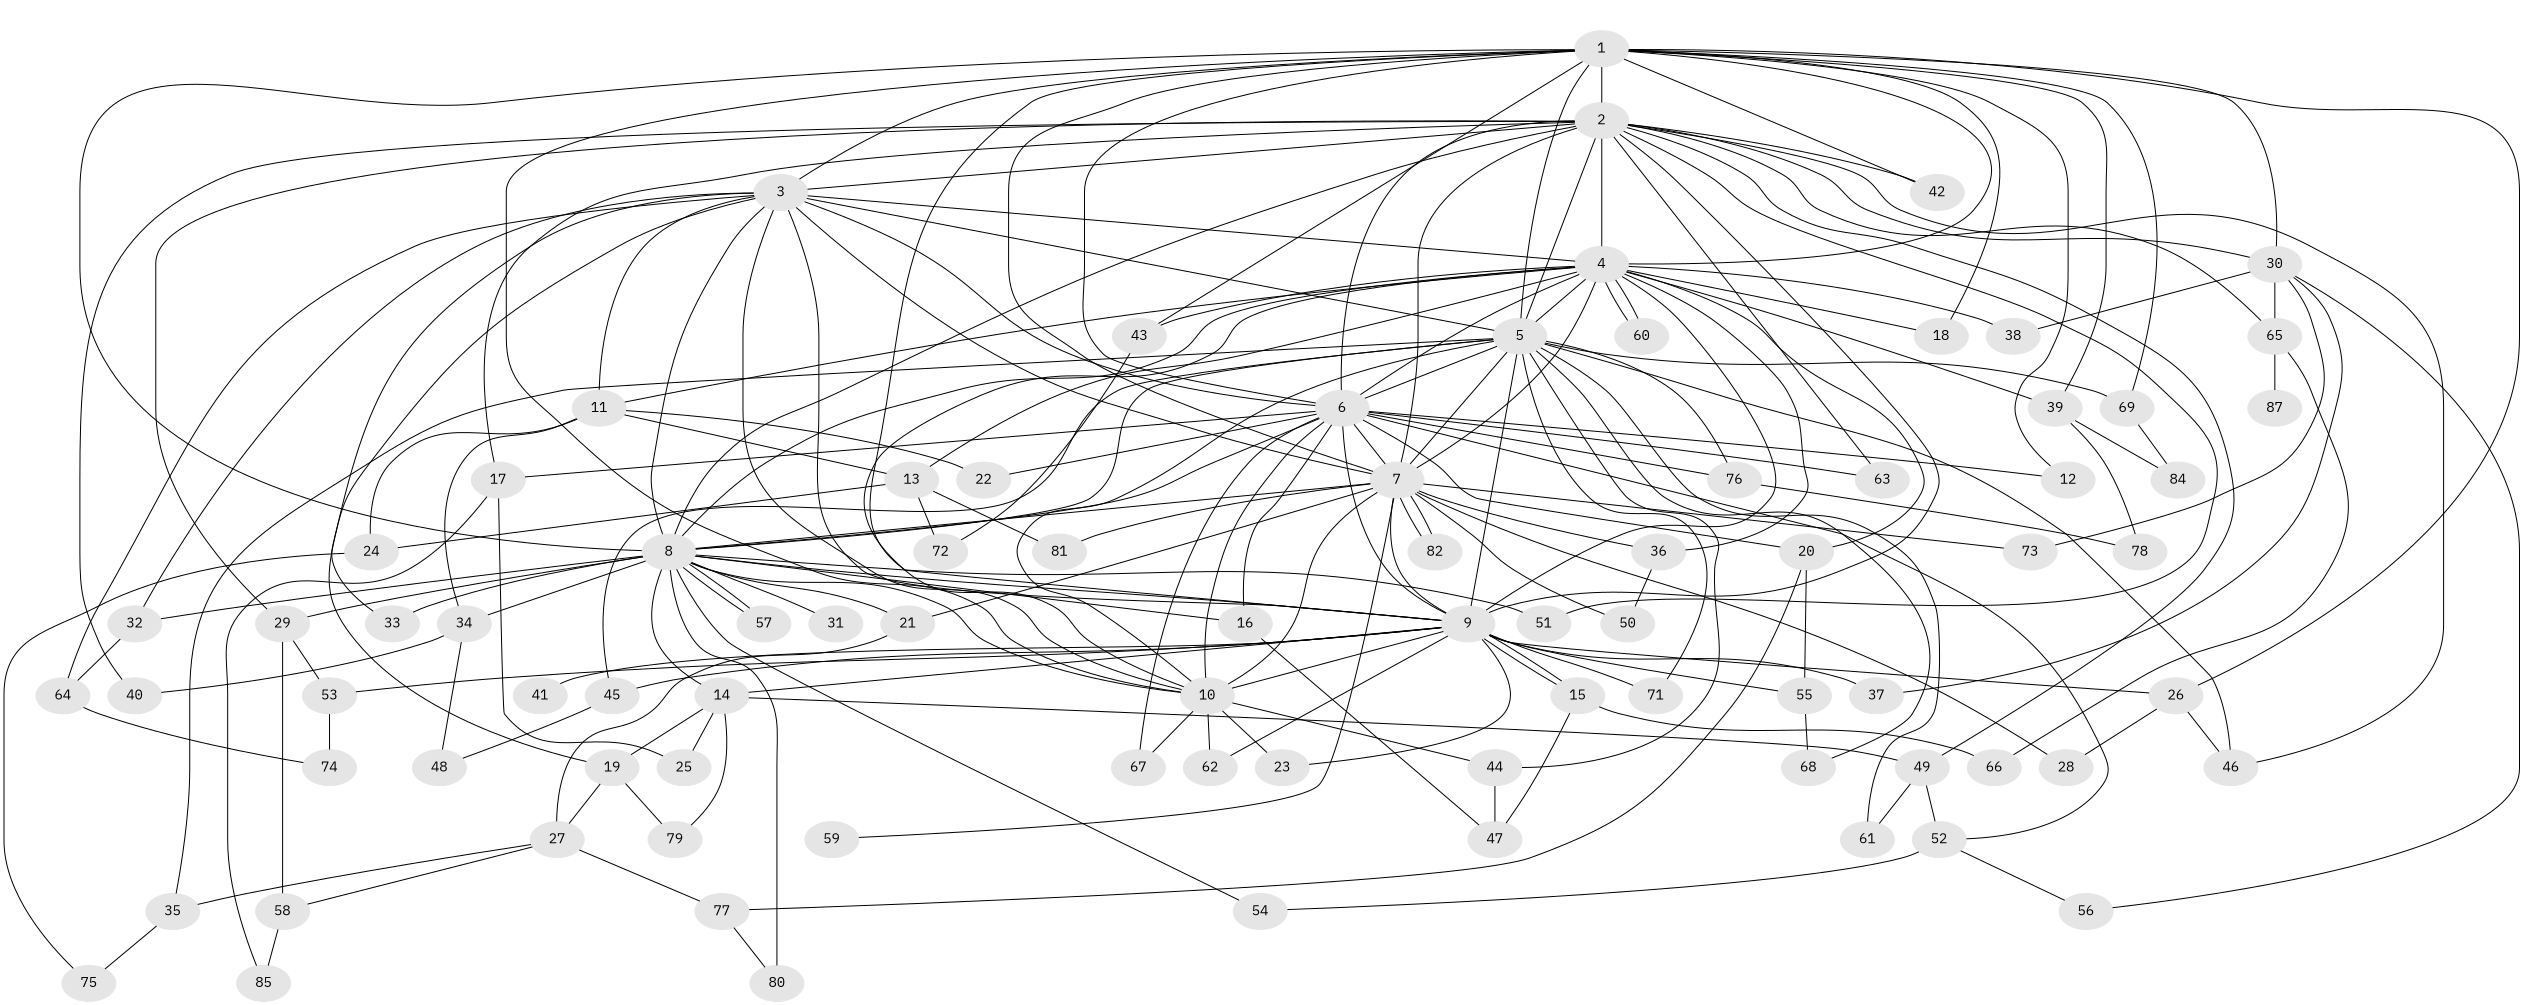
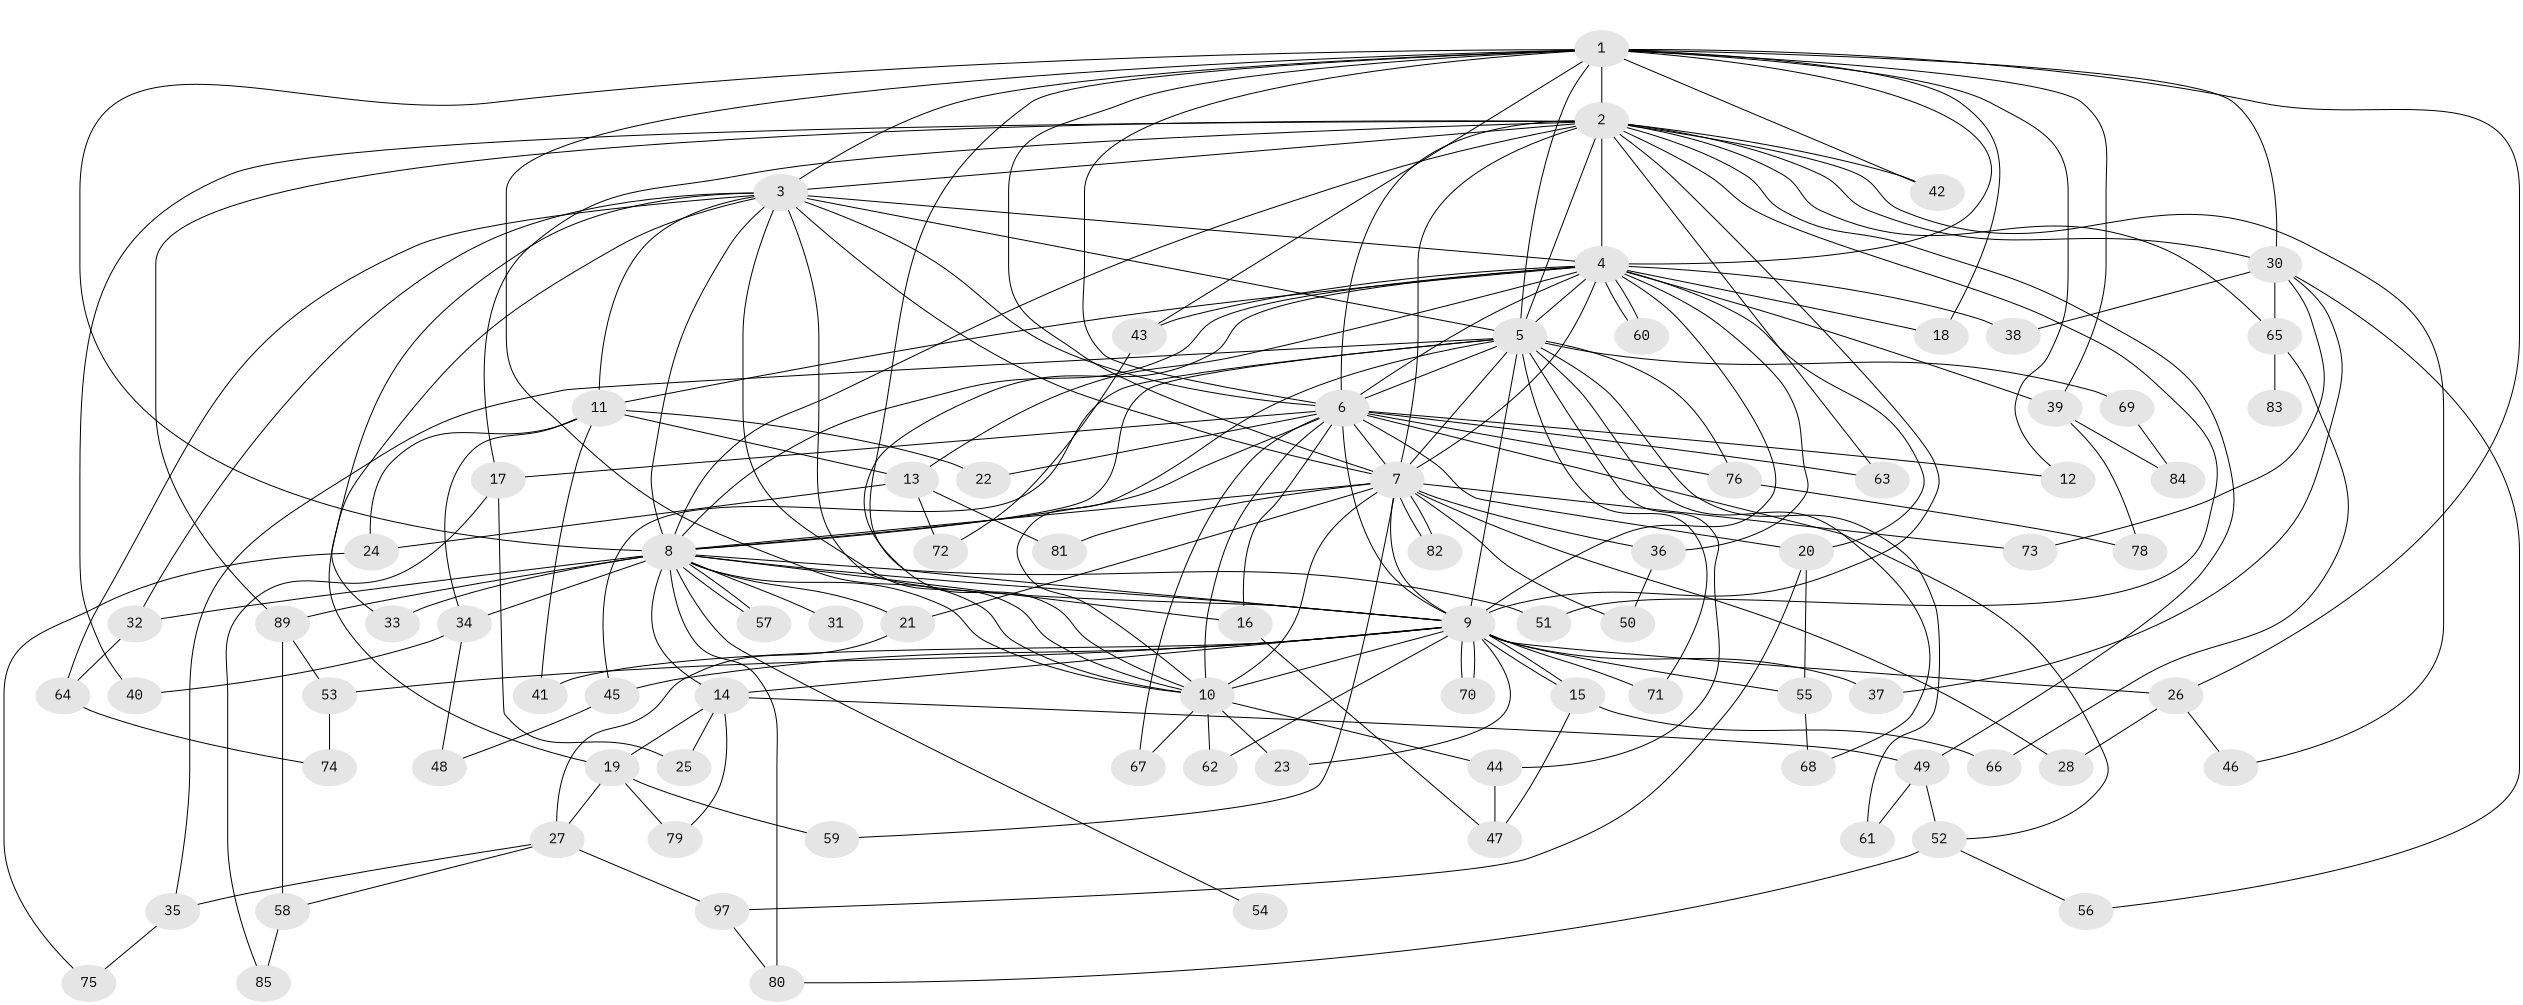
  graph {
    fontname="IBM Plex Mono"
    node [color=gray90 fontname="IBM Plex Mono" style=filled]
    edge [fontname="IBM Plex Mono"]
    1
    2
    3
    4
    5
    6
    7
    8
    9
    10
    12
    18
    26
    30
    39
    42
    43
    69
    17
-   29
+   29 [label=89]
    40
    49
    51
    63
    65
    46
    11
    19
    32
    33
    64
    13
    20
    36
    38
    60
    35
    44
    45
    61
    68
    71
    76
    16
    22
    52
    67
    21
    28
    50
    59
    73
    81
    82
    31
    14
    34
    54
    57
    80
    15
    23
    37
    41
    53
    55
    62
+   70
    56
    78
    84
    72
    25
    85
    58
    66
-   83 [label=87]
+   83
    24
    79
    27
    74
-   77
+   77 [label=97]
    75
    47
    48
    1 -- 2
    1 -- 3
    1 -- 4
    1 -- 5
    1 -- 6
    1 -- 7
    1 -- 8
    1 -- 9
    1 -- 10
    1 -- 12
    1 -- 18
    1 -- 26
    1 -- 30
    1 -- 39
    1 -- 42
    1 -- 43
-   1 -- 69
    2 -- 3
    2 -- 4
    2 -- 5
    2 -- 6
    2 -- 7
    2 -- 8
    2 -- 9
    2 -- 30
    2 -- 42
    2 -- 17
    2 -- 29
    2 -- 40
    2 -- 49
    2 -- 51
    2 -- 63
    2 -- 65
    2 -- 46
    3 -- 4
    3 -- 5
    3 -- 6
    3 -- 7
    3 -- 8
    3 -- 9
    3 -- 10
    3 -- 11
    3 -- 19
    3 -- 32
    3 -- 33
    3 -- 64
    4 -- 5
    4 -- 6
    4 -- 7
    4 -- 8
    4 -- 9
    4 -- 10
    4 -- 18
    4 -- 39
    4 -- 43
    4 -- 11
    4 -- 13
    4 -- 20
    4 -- 36
    4 -- 38
    4 -- 60
    4 -- 60
    5 -- 6
    5 -- 7
    5 -- 8
    5 -- 9
    5 -- 10
    5 -- 69
-   5 -- 46
    5 -- 35
    5 -- 44
    5 -- 45
    5 -- 61
    5 -- 68
    5 -- 71
    5 -- 76
    6 -- 7
    6 -- 8
    6 -- 9
    6 -- 10
    6 -- 12
    6 -- 17
    6 -- 63
    6 -- 20
    6 -- 76
    6 -- 16
    6 -- 22
    6 -- 52
    6 -- 67
    7 -- 8
    7 -- 9
    7 -- 10
    7 -- 36
    7 -- 21
    7 -- 28
    7 -- 50
    7 -- 59
    7 -- 73
    7 -- 81
    7 -- 82
    7 -- 82
    8 -- 9
    8 -- 10
    8 -- 29
    8 -- 51
    8 -- 32
    8 -- 33
    8 -- 16
    8 -- 21
    8 -- 31
    8 -- 14
    8 -- 34
    8 -- 54
    8 -- 57
    8 -- 57
    8 -- 80
    9 -- 10
    9 -- 26
    9 -- 45
    9 -- 71
    9 -- 14
    9 -- 15
    9 -- 15
    9 -- 23
    9 -- 37
    9 -- 41
    9 -- 53
    9 -- 55
    9 -- 62
+   9 -- 70
+   9 -- 70
    10 -- 44
    10 -- 67
    10 -- 23
    10 -- 62
    26 -- 46
    26 -- 28
    30 -- 65
    30 -- 38
    30 -- 73
    30 -- 37
    30 -- 56
    39 -- 78
    39 -- 84
    43 -- 72
    69 -- 84
    17 -- 25
    17 -- 85
    29 -- 53
    29 -- 58
    49 -- 61
    49 -- 52
    65 -- 66
    65 -- 83
    11 -- 13
    11 -- 22
    11 -- 34
+   11 -- 41
    11 -- 24
+   19 -- 59
    19 -- 79
    19 -- 27
    32 -- 64
    64 -- 74
    13 -- 81
    13 -- 72
    13 -- 24
    20 -- 55
    20 -- 77
    36 -- 50
    35 -- 75
    44 -- 47
    45 -- 48
    76 -- 78
    16 -- 47
-   52 -- 54
+   52 -- 80
    52 -- 56
    21 -- 27
    14 -- 49
    14 -- 19
    14 -- 25
    14 -- 79
    34 -- 40
    34 -- 48
    15 -- 66
    15 -- 47
    53 -- 74
    55 -- 68
    58 -- 85
    24 -- 75
    27 -- 35
    27 -- 58
    27 -- 77
    77 -- 80
  }
